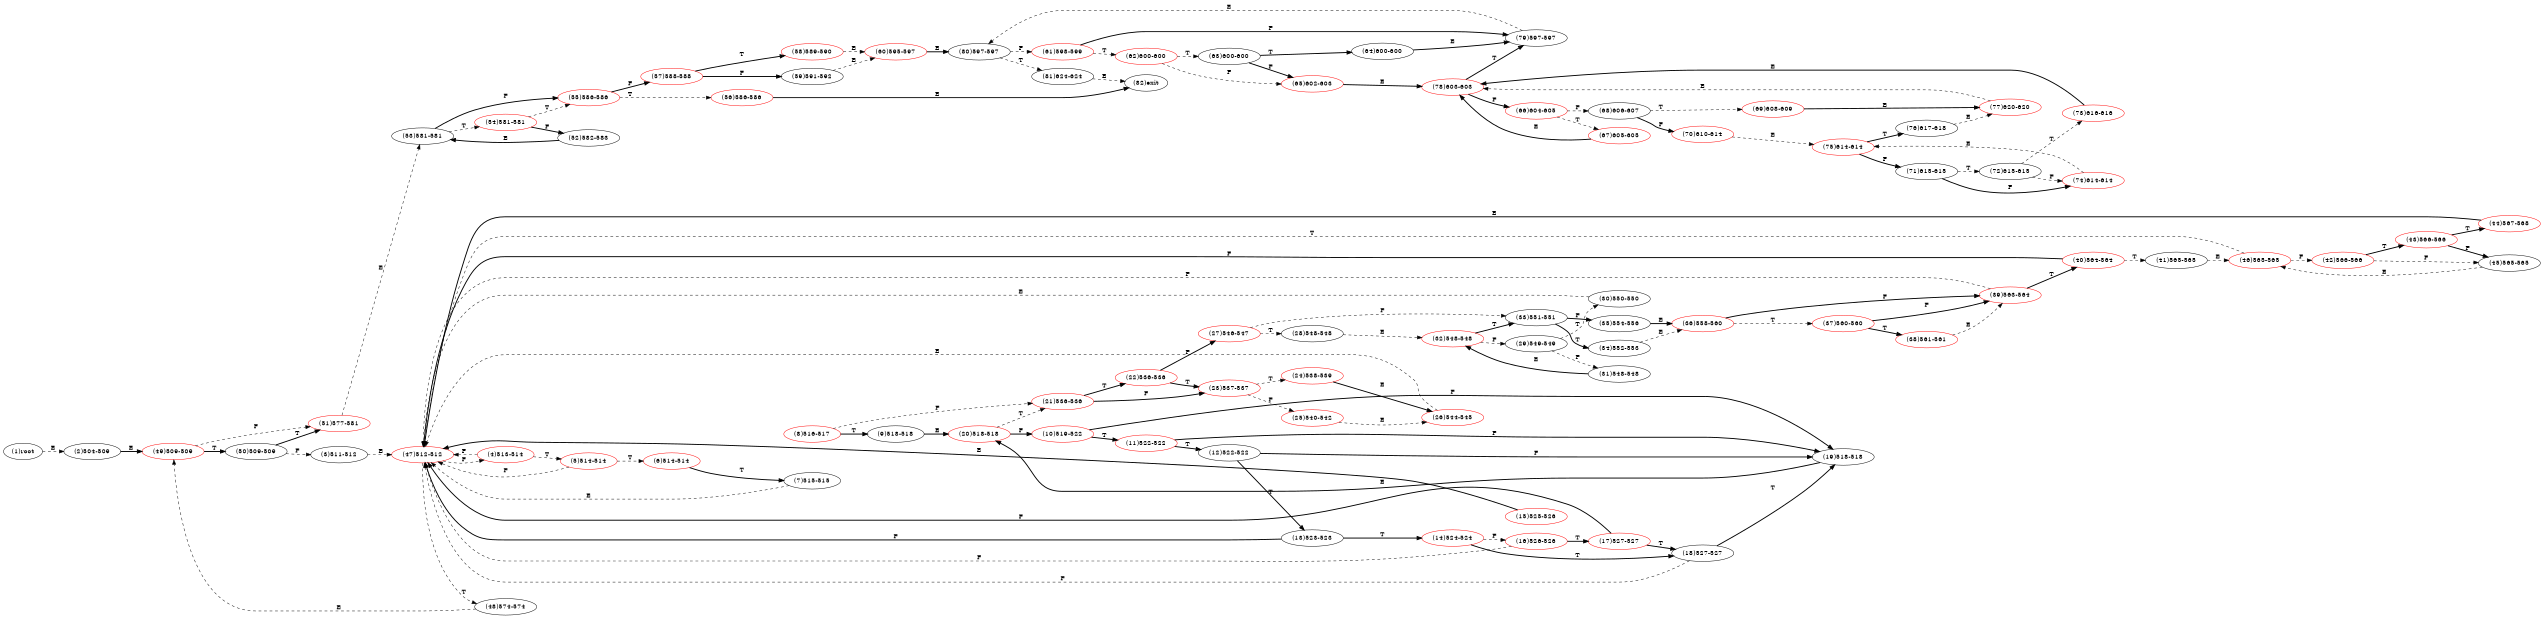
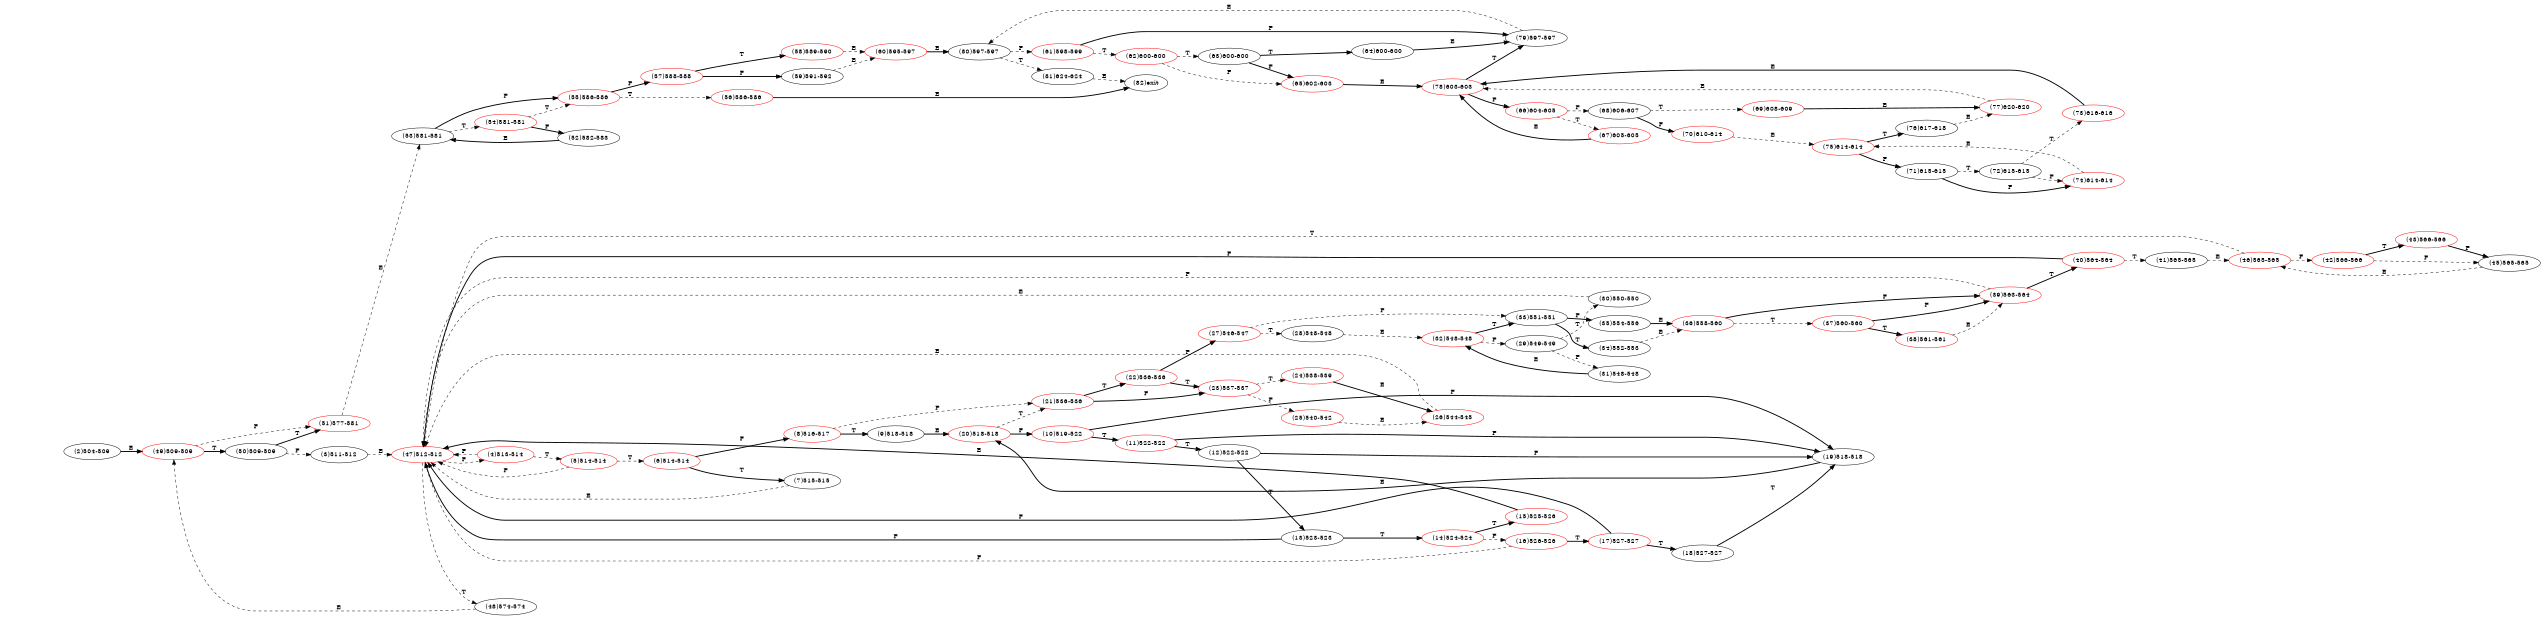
  digraph {
    rankdir=LR
    node [color=red]
    edge [style=bold]
-   n1 [color=black label="(1)root"]
    n2 [color=black label="(2)504-509"]
    n3 [label="(49)509-509"]
    n4 [label="(51)577-581"]
    n5 [color=black label="(50)509-509"]
    n6 [color=black label="(3)511-512"]
    n7 [label="(47)512-512"]
    n8 [label="(4)513-514"]
    n9 [color=black label="(48)574-574"]
    n10 [label="(5)514-514"]
    n11 [label="(6)514-514"]
    n12 [color=black label="(7)515-515"]
    n13 [label="(8)516-517"]
    n14 [color=black label="(9)518-518"]
    n15 [label="(21)536-536"]
    n16 [label="(20)518-518"]
    n17 [label="(23)537-537"]
    n18 [label="(22)536-536"]
    n19 [label="(10)519-522"]
    n20 [label="(11)522-522"]
    n21 [color=black label="(19)518-518"]
    n22 [color=black label="(12)522-522"]
    n23 [color=black label="(13)523-523"]
    n24 [label="(14)524-524"]
    n25 [label="(15)525-526"]
    n26 [label="(16)526-526"]
    n27 [label="(17)527-527"]
    n28 [color=black label="(18)527-527"]
    n29 [label="(25)540-542"]
    n30 [label="(24)538-539"]
    n31 [label="(27)546-547"]
    n32 [label="(26)544-545"]
    n33 [color=black label="(28)548-548"]
    n34 [color=black label="(33)551-551"]
    n35 [label="(32)548-548"]
    n36 [color=black label="(34)552-553"]
    n37 [color=black label="(35)554-556"]
    n38 [color=black label="(29)549-549"]
    n39 [color=black label="(31)548-548"]
    n40 [color=black label="(30)550-550"]
    n41 [label="(36)558-560"]
    n42 [label="(39)563-564"]
    n43 [label="(37)560-560"]
    n44 [label="(38)561-561"]
    n45 [label="(40)564-564"]
    n46 [color=black label="(41)565-565"]
    n47 [label="(42)566-566"]
    n48 [label="(43)566-566"]
    n49 [color=black label="(45)565-565"]
-   n50 [label="(44)567-568"]
    n51 [label="(46)565-565"]
    n52 [color=black label="(53)581-581"]
    n53 [label="(55)586-586"]
    n54 [label="(54)581-581"]
    n55 [label="(57)588-588"]
    n56 [label="(56)586-586"]
    n57 [color=black label="(59)591-592"]
    n58 [label="(58)589-590"]
    n59 [color=black label="(82)exit"]
    n60 [color=black label="(52)582-583"]
    n61 [label="(60)595-597"]
    n62 [color=black label="(80)597-597"]
    n63 [color=black label="(63)600-600"]
    n64 [color=black label="(64)600-600"]
    n65 [label="(65)602-603"]
    n66 [color=black label="(79)597-597"]
    n67 [label="(78)603-603"]
    n68 [label="(62)600-600"]
    n69 [label="(61)598-599"]
    n70 [color=black label="(81)624-624"]
    n71 [color=black label="(68)606-607"]
    n72 [label="(69)608-609"]
    n73 [label="(70)610-614"]
    n74 [label="(77)620-620"]
    n75 [label="(75)614-614"]
    n76 [color=black label="(71)615-615"]
    n77 [color=black label="(76)617-618"]
    n78 [color=black label="(72)615-615"]
    n79 [label="(74)614-614"]
    n80 [label="(73)616-616"]
    n81 [label="(66)604-605"]
    n82 [label="(67)605-605"]
-   n1 -> n2 [label=E style=dashed]
    n2 -> n3 [label=E]
    n3 -> n4 [label=F style=dashed]
    n3 -> n5 [label=T]
    n4 -> n52 [label=E style=dashed]
    n5 -> n4 [label=T]
    n5 -> n6 [label=F style=dashed]
    n6 -> n7 [label=E style=dashed]
    n7 -> n8 [label=F style=dashed]
    n7 -> n9 [label=T style=dashed]
    n8 -> n7 [label=F style=dashed]
    n8 -> n10 [label=T style=dashed]
    n9 -> n3 [label=E style=dashed]
    n10 -> n7 [label=F style=dashed]
    n10 -> n11 [label=T style=dashed]
    n11 -> n12 [label=T]
+   n11 -> n13 [label=F]
    n12 -> n7 [label=E style=dashed]
    n13 -> n14 [label=T]
    n13 -> n15 [label=F style=dashed]
    n14 -> n16 [label=E]
    n15 -> n17 [label=F]
    n15 -> n18 [label=T]
    n16 -> n15 [label=T style=dashed]
    n16 -> n19 [label=F]
    n17 -> n29 [label=F style=dashed]
    n17 -> n30 [label=T style=dashed]
    n18 -> n17 [label=T]
    n18 -> n31 [label=F]
    n19 -> n20 [label=T]
    n19 -> n21 [label=F]
    n20 -> n21 [label=F]
    n20 -> n22 [label=T]
    n21 -> n16 [label=E]
    n22 -> n21 [label=F]
    n22 -> n23 [label=T]
    n23 -> n7 [label=F]
    n23 -> n24 [label=T]
-   n24 -> n28 [label=T]
+   n24 -> n25 [label=T]
    n24 -> n26 [label=F style=dashed]
    n25 -> n7 [label=E]
    n26 -> n7 [label=F style=dashed]
    n26 -> n27 [label=T]
    n27 -> n7 [label=F]
    n27 -> n28 [label=T]
-   n28 -> n7 [label=F style=dashed]
    n28 -> n21 [label=T]
    n29 -> n32 [label=E style=dashed]
    n30 -> n32 [label=E]
    n31 -> n33 [label=T style=dashed]
    n31 -> n34 [label=F style=dashed]
    n32 -> n7 [label=E style=dashed]
    n33 -> n35 [label=E style=dashed]
    n34 -> n36 [label=T]
    n34 -> n37 [label=F]
    n35 -> n34 [label=T]
    n35 -> n38 [label=F style=dashed]
    n36 -> n41 [label=E style=dashed]
    n37 -> n41 [label=E]
    n38 -> n39 [label=F style=dashed]
    n38 -> n40 [label=T style=dashed]
    n39 -> n35 [label=E]
    n40 -> n7 [label=E style=dashed]
    n41 -> n42 [label=F]
    n41 -> n43 [label=T style=dashed]
    n42 -> n7 [label=F style=dashed]
    n42 -> n45 [label=T]
    n43 -> n42 [label=F]
    n43 -> n44 [label=T]
    n44 -> n42 [label=E style=dashed]
    n45 -> n7 [label=F]
    n45 -> n46 [label=T style=dashed]
    n46 -> n51 [label=E style=dashed]
    n47 -> n48 [label=T]
    n47 -> n49 [label=F style=dashed]
    n48 -> n49 [label=F]
-   n48 -> n50 [label=T]
    n49 -> n51 [label=E style=dashed]
-   n50 -> n7 [label=E]
    n51 -> n7 [label=T style=dashed]
    n51 -> n47 [label=F style=dashed]
    n52 -> n53 [label=F]
    n52 -> n54 [label=T style=dashed]
    n53 -> n55 [label=F]
    n53 -> n56 [label=T style=dashed]
    n54 -> n53 [label=T style=dashed]
    n54 -> n60 [label=F]
    n55 -> n57 [label=F]
    n55 -> n58 [label=T]
    n56 -> n59 [label=E]
    n57 -> n61 [label=E style=dashed]
    n58 -> n61 [label=E style=dashed]
    n60 -> n52 [label=E]
    n61 -> n62 [label=E]
    n62 -> n69 [label=F style=dashed]
    n62 -> n70 [label=T style=dashed]
    n63 -> n64 [label=T]
    n63 -> n65 [label=F]
    n64 -> n66 [label=E]
    n65 -> n67 [label=E]
    n66 -> n62 [label=E style=dashed]
    n67 -> n66 [label=T]
    n67 -> n81 [label=F]
    n68 -> n63 [label=T style=dashed]
    n68 -> n65 [label=F style=dashed]
    n69 -> n66 [label=F]
    n69 -> n68 [label=T style=dashed]
    n70 -> n59 [label=E style=dashed]
    n71 -> n72 [label=T style=dashed]
    n71 -> n73 [label=F]
    n72 -> n74 [label=E]
    n73 -> n75 [label=E style=dashed]
    n74 -> n67 [label=E style=dashed]
    n75 -> n76 [label=F]
    n75 -> n77 [label=T]
    n76 -> n78 [label=T style=dashed]
    n76 -> n79 [label=F]
    n77 -> n74 [label=E style=dashed]
    n78 -> n79 [label=F style=dashed]
    n78 -> n80 [label=T style=dashed]
    n79 -> n75 [label=E style=dashed]
    n80 -> n67 [label=E]
    n81 -> n71 [label=F style=dashed]
    n81 -> n82 [label=T style=dashed]
    n82 -> n67 [label=E]
  }
